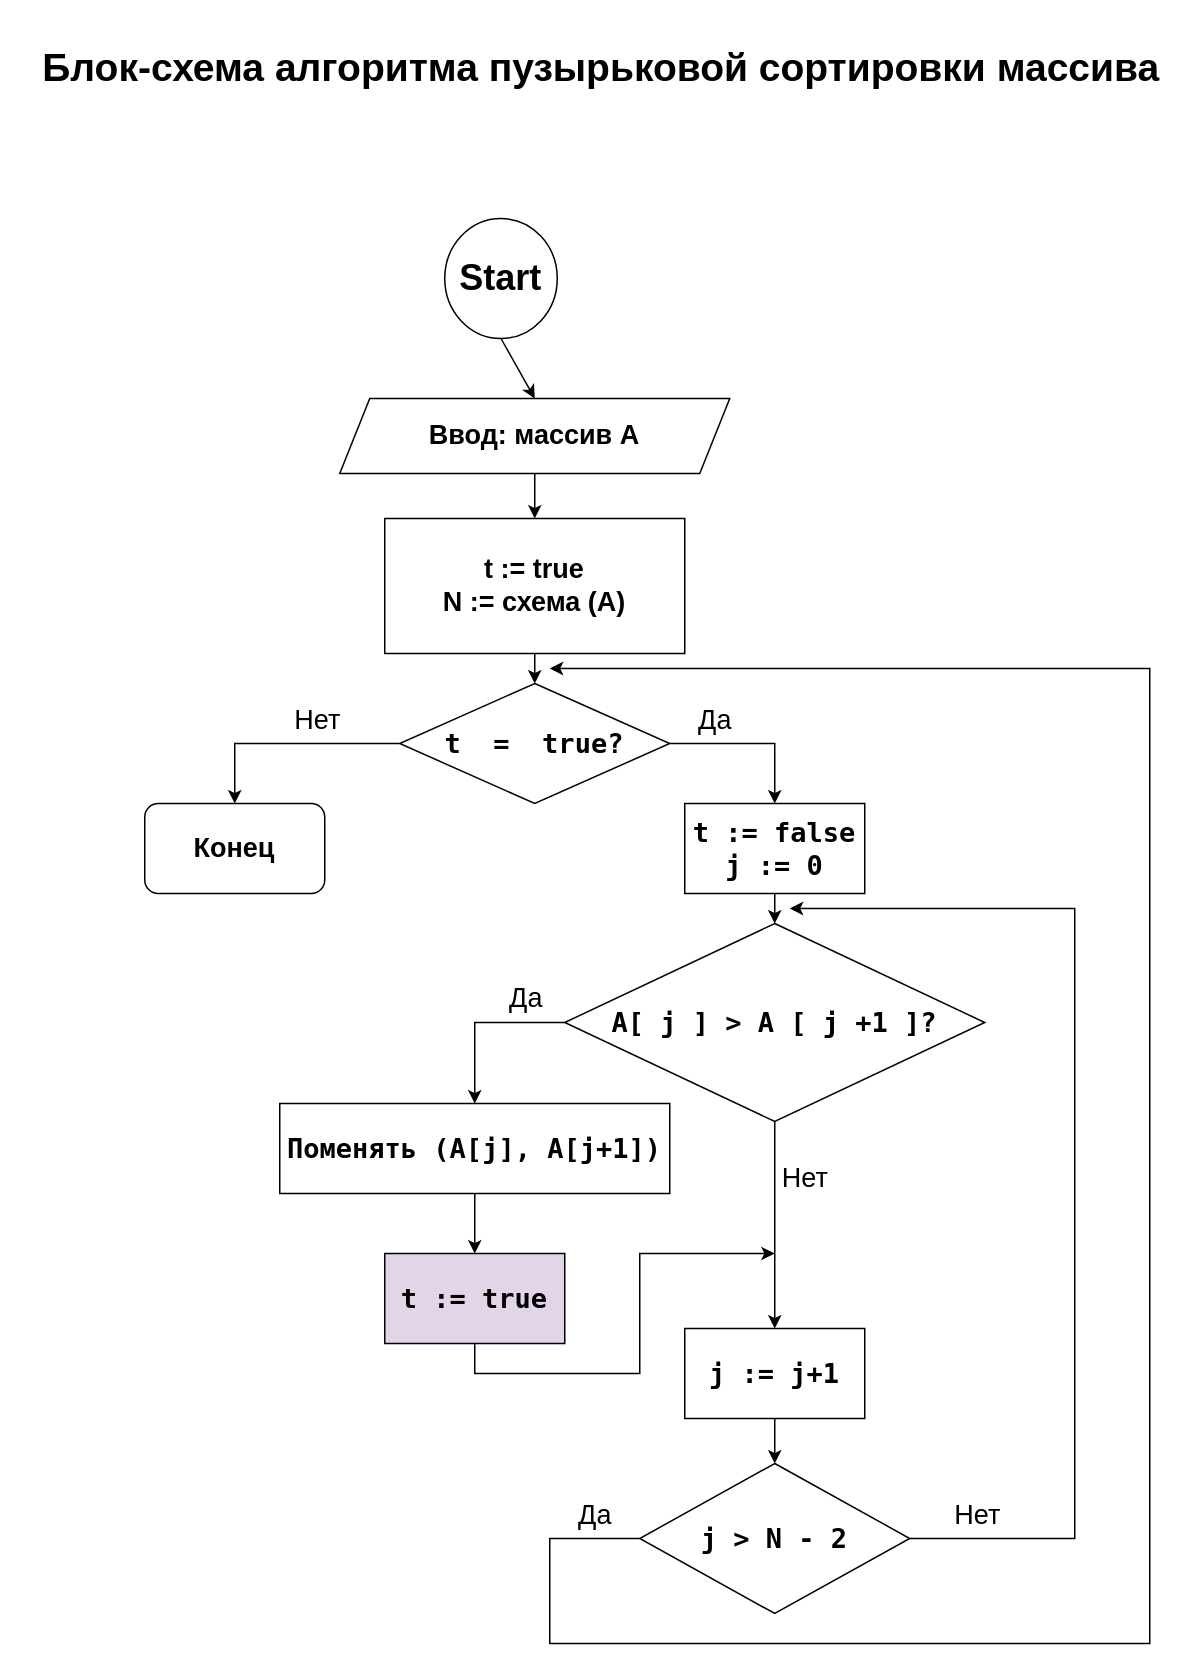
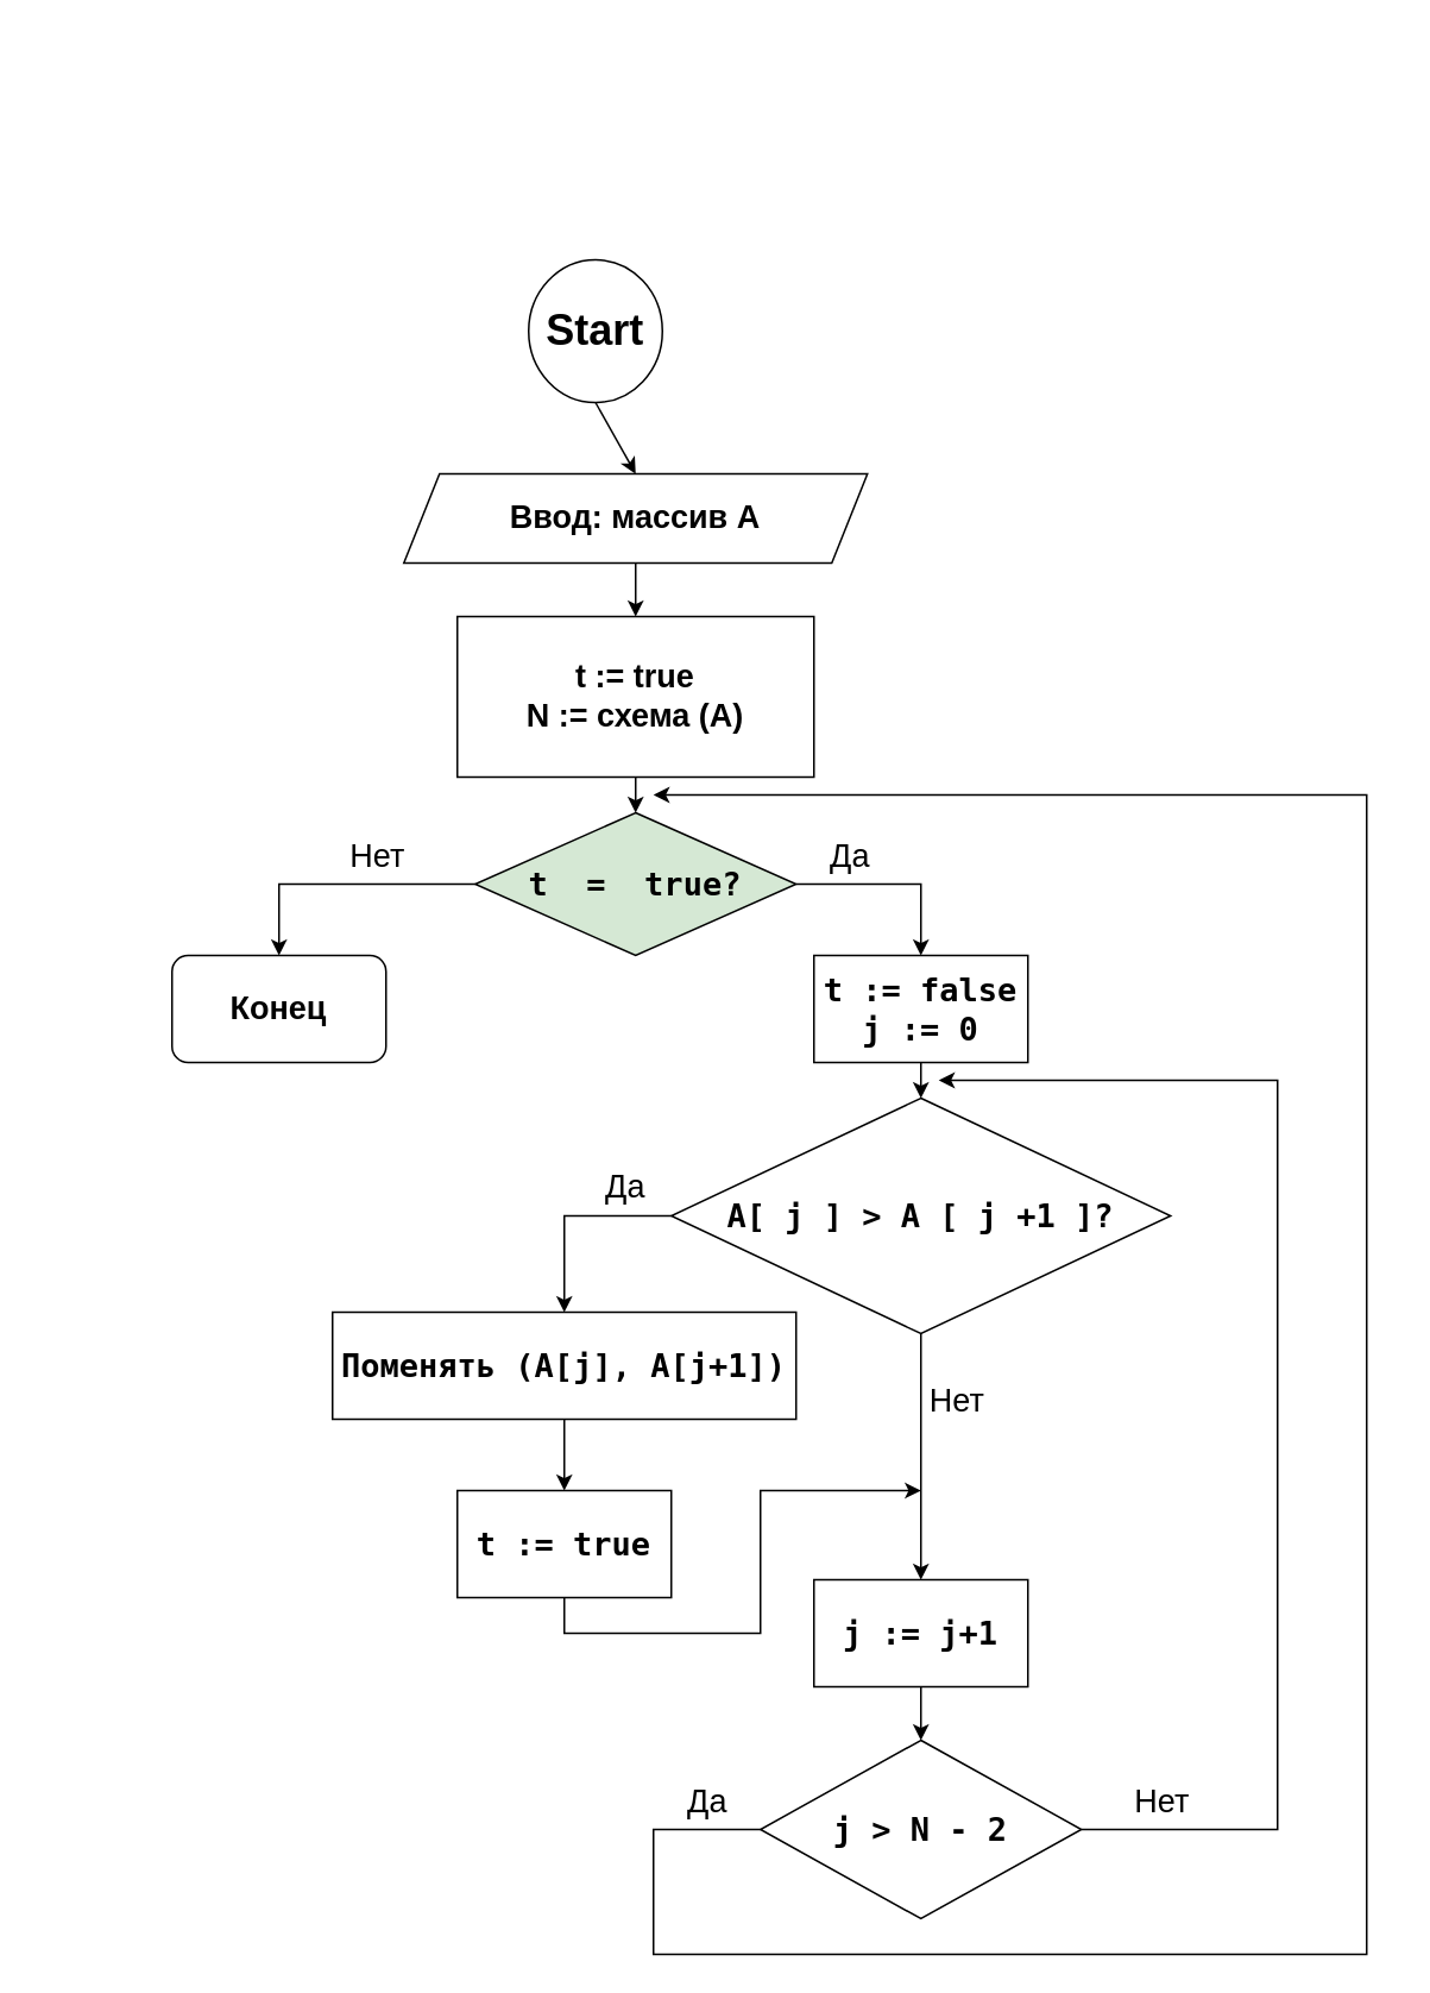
  <mxCell id="0" />
  <mxCell id="1" parent="0" />
  <mxCell id="2" value="&lt;h1&gt;Start&lt;/h1&gt;" style="ellipse;whiteSpace=wrap;html=1;" vertex="1" parent="1"><mxGeometry x="296" y="145" width="75" height="80" as="geometry" /></mxCell>
  <mxCell id="3" value="" style="endArrow=classic;html=1;rounded=0;exitX=0.5;exitY=1;exitDx=0;exitDy=0;" edge="1" parent="1" source="2"><mxGeometry width="50" height="50" relative="1" as="geometry"><mxPoint x="386" y="485" as="sourcePoint" /><mxPoint x="356" y="265" as="targetPoint" /></mxGeometry></mxCell>
  <mxCell id="4" value="&lt;h2&gt;Ввод: массив A&lt;/h2&gt;" style="shape=parallelogram;perimeter=parallelogramPerimeter;whiteSpace=wrap;html=1;fixedSize=1;" vertex="1" parent="1"><mxGeometry x="226" y="265" width="260" height="50" as="geometry" /></mxCell>
  <mxCell id="5" value="" style="endArrow=classic;html=1;rounded=0;exitX=0.5;exitY=1;exitDx=0;exitDy=0;" edge="1" parent="1" source="4" target="6"><mxGeometry width="50" height="50" relative="1" as="geometry"><mxPoint x="336" y="585" as="sourcePoint" /><mxPoint x="356" y="355" as="targetPoint" /></mxGeometry></mxCell>
  <mxCell id="6" value="&lt;div style=&quot;font-size: 18px&quot;&gt;t := true&lt;br&gt;N := схема (A)&lt;/div&gt;" style="rounded=0;whiteSpace=wrap;html=1;fontStyle=1;fontFamily=Helvetica;" vertex="1" parent="1"><mxGeometry x="256" y="345" width="200" height="90" as="geometry" /></mxCell>
  <mxCell id="7" value="" style="endArrow=classic;html=1;rounded=0;exitX=0.5;exitY=1;exitDx=0;exitDy=0;" edge="1" parent="1" source="6" target="8"><mxGeometry width="50" height="50" relative="1" as="geometry"><mxPoint x="336" y="545" as="sourcePoint" /><mxPoint x="356" y="475" as="targetPoint" /></mxGeometry></mxCell>
- <mxCell id="8" value="&lt;pre&gt;t&amp;nbsp; =&amp;nbsp; true?&lt;/pre&gt;" style="rhombus;whiteSpace=wrap;html=1;fontSize=18;fontStyle=1" vertex="1" parent="1"><mxGeometry x="266" y="455" width="180" height="80" as="geometry" /></mxCell>
+ <mxCell id="8" value="&lt;pre&gt;t&amp;nbsp; =&amp;nbsp; true?&lt;/pre&gt;" style="rhombus;whiteSpace=wrap;html=1;fontSize=18;fontStyle=1;fillColor=#d5e8d4;" vertex="1" parent="1"><mxGeometry x="266" y="455" width="180" height="80" as="geometry" /></mxCell>
  <mxCell id="9" value="" style="endArrow=classic;html=1;rounded=0;fontSize=18;exitX=0;exitY=0.5;exitDx=0;exitDy=0;" edge="1" parent="1" source="8" target="10"><mxGeometry width="50" height="50" relative="1" as="geometry"><mxPoint x="186" y="495" as="sourcePoint" /><mxPoint x="156" y="565" as="targetPoint" /><Array as="points"><mxPoint x="156" y="495" /></Array></mxGeometry></mxCell>
  <mxCell id="10" value="&lt;span&gt;Конец&lt;/span&gt;" style="rounded=1;whiteSpace=wrap;html=1;fontSize=18;fontStyle=1" vertex="1" parent="1"><mxGeometry x="96" y="535" width="120" height="60" as="geometry" /></mxCell>
  <mxCell id="11" value="Нет" style="text;html=1;align=center;verticalAlign=middle;resizable=0;points=[];autosize=1;strokeColor=none;fillColor=none;fontSize=18;" vertex="1" parent="1"><mxGeometry x="186" y="465" width="50" height="30" as="geometry" /></mxCell>
  <mxCell id="12" value="" style="endArrow=classic;html=1;rounded=0;fontSize=18;exitX=1;exitY=0.5;exitDx=0;exitDy=0;entryX=0.5;entryY=0;entryDx=0;entryDy=0;" edge="1" parent="1" source="8" target="14"><mxGeometry width="50" height="50" relative="1" as="geometry"><mxPoint x="336" y="545" as="sourcePoint" /><mxPoint x="516" y="525" as="targetPoint" /><Array as="points"><mxPoint x="516" y="495" /></Array></mxGeometry></mxCell>
  <mxCell id="13" style="edgeStyle=orthogonalEdgeStyle;rounded=0;orthogonalLoop=1;jettySize=auto;html=1;exitX=0.5;exitY=1;exitDx=0;exitDy=0;fontSize=18;entryX=0.5;entryY=0;entryDx=0;entryDy=0;" edge="1" parent="1" source="14" target="16"><mxGeometry relative="1" as="geometry"><mxPoint x="516.353" y="625" as="targetPoint" /></mxGeometry></mxCell>
  <mxCell id="14" value="&lt;pre&gt;t := false&lt;br&gt;j := 0&lt;/pre&gt;" style="rounded=0;whiteSpace=wrap;html=1;fontSize=18;fontStyle=1" vertex="1" parent="1"><mxGeometry x="456" y="535" width="120" height="60" as="geometry" /></mxCell>
  <mxCell id="15" value="Да" style="text;html=1;align=center;verticalAlign=middle;resizable=0;points=[];autosize=1;strokeColor=none;fillColor=none;fontSize=18;" vertex="1" parent="1"><mxGeometry x="456" y="465" width="40" height="30" as="geometry" /></mxCell>
  <mxCell id="16" value="&lt;pre&gt;&lt;b&gt;A[ j ] &amp;gt; A [ j +1 ]?&lt;/b&gt;&lt;/pre&gt;" style="rhombus;whiteSpace=wrap;html=1;fontSize=18;" vertex="1" parent="1"><mxGeometry x="376" y="615" width="280" height="132" as="geometry" /></mxCell>
  <mxCell id="17" value="" style="endArrow=classic;html=1;rounded=0;fontSize=18;exitX=0;exitY=0.5;exitDx=0;exitDy=0;" edge="1" parent="1" source="16" target="19"><mxGeometry width="50" height="50" relative="1" as="geometry"><mxPoint x="336" y="885" as="sourcePoint" /><mxPoint x="316" y="725" as="targetPoint" /><Array as="points"><mxPoint x="316" y="681" /></Array></mxGeometry></mxCell>
  <mxCell id="18" style="edgeStyle=orthogonalEdgeStyle;rounded=0;orthogonalLoop=1;jettySize=auto;html=1;exitX=0.5;exitY=1;exitDx=0;exitDy=0;entryX=0.5;entryY=0;entryDx=0;entryDy=0;fontFamily=Helvetica;fontSize=18;" edge="1" parent="1" source="19" target="31"><mxGeometry relative="1" as="geometry" /></mxCell>
  <mxCell id="19" value="&lt;pre&gt;&lt;font style=&quot;font-size: 18px&quot;&gt;&lt;b&gt;Поменять (A[j], A[j+1])&lt;/b&gt;&lt;/font&gt;&lt;/pre&gt;" style="rounded=0;whiteSpace=wrap;html=1;fontSize=18;" vertex="1" parent="1"><mxGeometry x="186" y="735" width="260" height="60" as="geometry" /></mxCell>
  <mxCell id="20" value="Да" style="text;html=1;align=center;verticalAlign=middle;resizable=0;points=[];autosize=1;strokeColor=none;fillColor=none;fontSize=18;fontFamily=Helvetica;" vertex="1" parent="1"><mxGeometry x="330" y="650" width="40" height="30" as="geometry" /></mxCell>
  <mxCell id="21" value="" style="endArrow=classic;html=1;rounded=0;fontFamily=Helvetica;fontSize=18;exitX=0.5;exitY=1;exitDx=0;exitDy=0;" edge="1" parent="1" source="16" target="22"><mxGeometry width="50" height="50" relative="1" as="geometry"><mxPoint x="416" y="825" as="sourcePoint" /><mxPoint x="516" y="905" as="targetPoint" /></mxGeometry></mxCell>
  <mxCell id="22" value="&lt;pre&gt;&lt;b&gt;j := j+1&lt;/b&gt;&lt;/pre&gt;" style="rounded=0;whiteSpace=wrap;html=1;fontFamily=Helvetica;fontSize=18;" vertex="1" parent="1"><mxGeometry x="456" y="885" width="120" height="60" as="geometry" /></mxCell>
  <mxCell id="23" value="" style="endArrow=classic;html=1;rounded=0;fontFamily=Helvetica;fontSize=18;exitX=0.5;exitY=1;exitDx=0;exitDy=0;" edge="1" parent="1" source="22" target="26"><mxGeometry width="50" height="50" relative="1" as="geometry"><mxPoint x="416" y="815" as="sourcePoint" /><mxPoint x="516" y="975" as="targetPoint" /></mxGeometry></mxCell>
  <mxCell id="24" style="edgeStyle=orthogonalEdgeStyle;rounded=0;orthogonalLoop=1;jettySize=auto;html=1;exitX=1;exitY=0.5;exitDx=0;exitDy=0;fontFamily=Helvetica;fontSize=18;" edge="1" parent="1" source="26"><mxGeometry relative="1" as="geometry"><mxPoint x="526" y="605" as="targetPoint" /><Array as="points"><mxPoint x="716" y="1025" /></Array></mxGeometry></mxCell>
  <mxCell id="25" style="edgeStyle=orthogonalEdgeStyle;rounded=0;orthogonalLoop=1;jettySize=auto;html=1;exitX=0;exitY=0.5;exitDx=0;exitDy=0;fontFamily=Helvetica;fontSize=18;" edge="1" parent="1" source="26"><mxGeometry relative="1" as="geometry"><mxPoint x="366" y="445" as="targetPoint" /><Array as="points"><mxPoint x="366" y="1025" /><mxPoint x="366" y="1095" /><mxPoint x="766" y="1095" /><mxPoint x="766" y="445" /></Array></mxGeometry></mxCell>
  <mxCell id="26" value="&lt;pre&gt;&lt;b&gt;j &amp;gt; N - 2&lt;/b&gt;&lt;/pre&gt;" style="rhombus;whiteSpace=wrap;html=1;fontFamily=Helvetica;fontSize=18;" vertex="1" parent="1"><mxGeometry x="426" y="975" width="180" height="100" as="geometry" /></mxCell>
  <mxCell id="27" value="Нет" style="text;html=1;align=center;verticalAlign=middle;resizable=0;points=[];autosize=1;strokeColor=none;fillColor=none;fontSize=18;fontFamily=Helvetica;" vertex="1" parent="1"><mxGeometry x="626" y="995" width="50" height="30" as="geometry" /></mxCell>
  <mxCell id="28" value="Нет" style="text;html=1;align=center;verticalAlign=middle;resizable=0;points=[];autosize=1;strokeColor=none;fillColor=none;fontSize=18;fontFamily=Helvetica;" vertex="1" parent="1"><mxGeometry x="511" y="770" width="50" height="30" as="geometry" /></mxCell>
  <mxCell id="29" value="Да" style="text;html=1;align=center;verticalAlign=middle;resizable=0;points=[];autosize=1;strokeColor=none;fillColor=none;fontSize=18;fontFamily=Helvetica;" vertex="1" parent="1"><mxGeometry x="376" y="995" width="40" height="30" as="geometry" /></mxCell>
  <mxCell id="30" style="edgeStyle=orthogonalEdgeStyle;rounded=0;orthogonalLoop=1;jettySize=auto;html=1;exitX=0.5;exitY=1;exitDx=0;exitDy=0;fontFamily=Helvetica;fontSize=18;" edge="1" parent="1" source="31"><mxGeometry relative="1" as="geometry"><mxPoint x="516" y="835" as="targetPoint" /><Array as="points"><mxPoint x="316" y="915" /><mxPoint x="426" y="915" /><mxPoint x="426" y="835" /></Array></mxGeometry></mxCell>
- <mxCell id="31" value="&lt;pre&gt;&lt;b&gt;t := true&lt;/b&gt;&lt;/pre&gt;" style="rounded=0;whiteSpace=wrap;html=1;fontFamily=Helvetica;fontSize=18;fillColor=#e1d5e7;" vertex="1" parent="1"><mxGeometry x="256" y="835" width="120" height="60" as="geometry" /></mxCell>
- <mxCell id="32" value="&lt;h2&gt;&lt;font style=&quot;font-size: 26px&quot;&gt;Блок-схема алгоритма пузырьковой сортировки массива&lt;/font&gt;&lt;/h2&gt;" style="text;html=1;align=center;verticalAlign=middle;resizable=0;points=[];autosize=1;fontSize=12.5;fontFamily=Helvetica;" vertex="1" parent="1"><mxGeometry x="20" y="20" width="760" height="50" as="geometry" /></mxCell>
+ <mxCell id="31" value="&lt;pre&gt;&lt;b&gt;t := true&lt;/b&gt;&lt;/pre&gt;" style="rounded=0;whiteSpace=wrap;html=1;fontFamily=Helvetica;fontSize=18;" vertex="1" parent="1"><mxGeometry x="256" y="835" width="120" height="60" as="geometry" /></mxCell>
